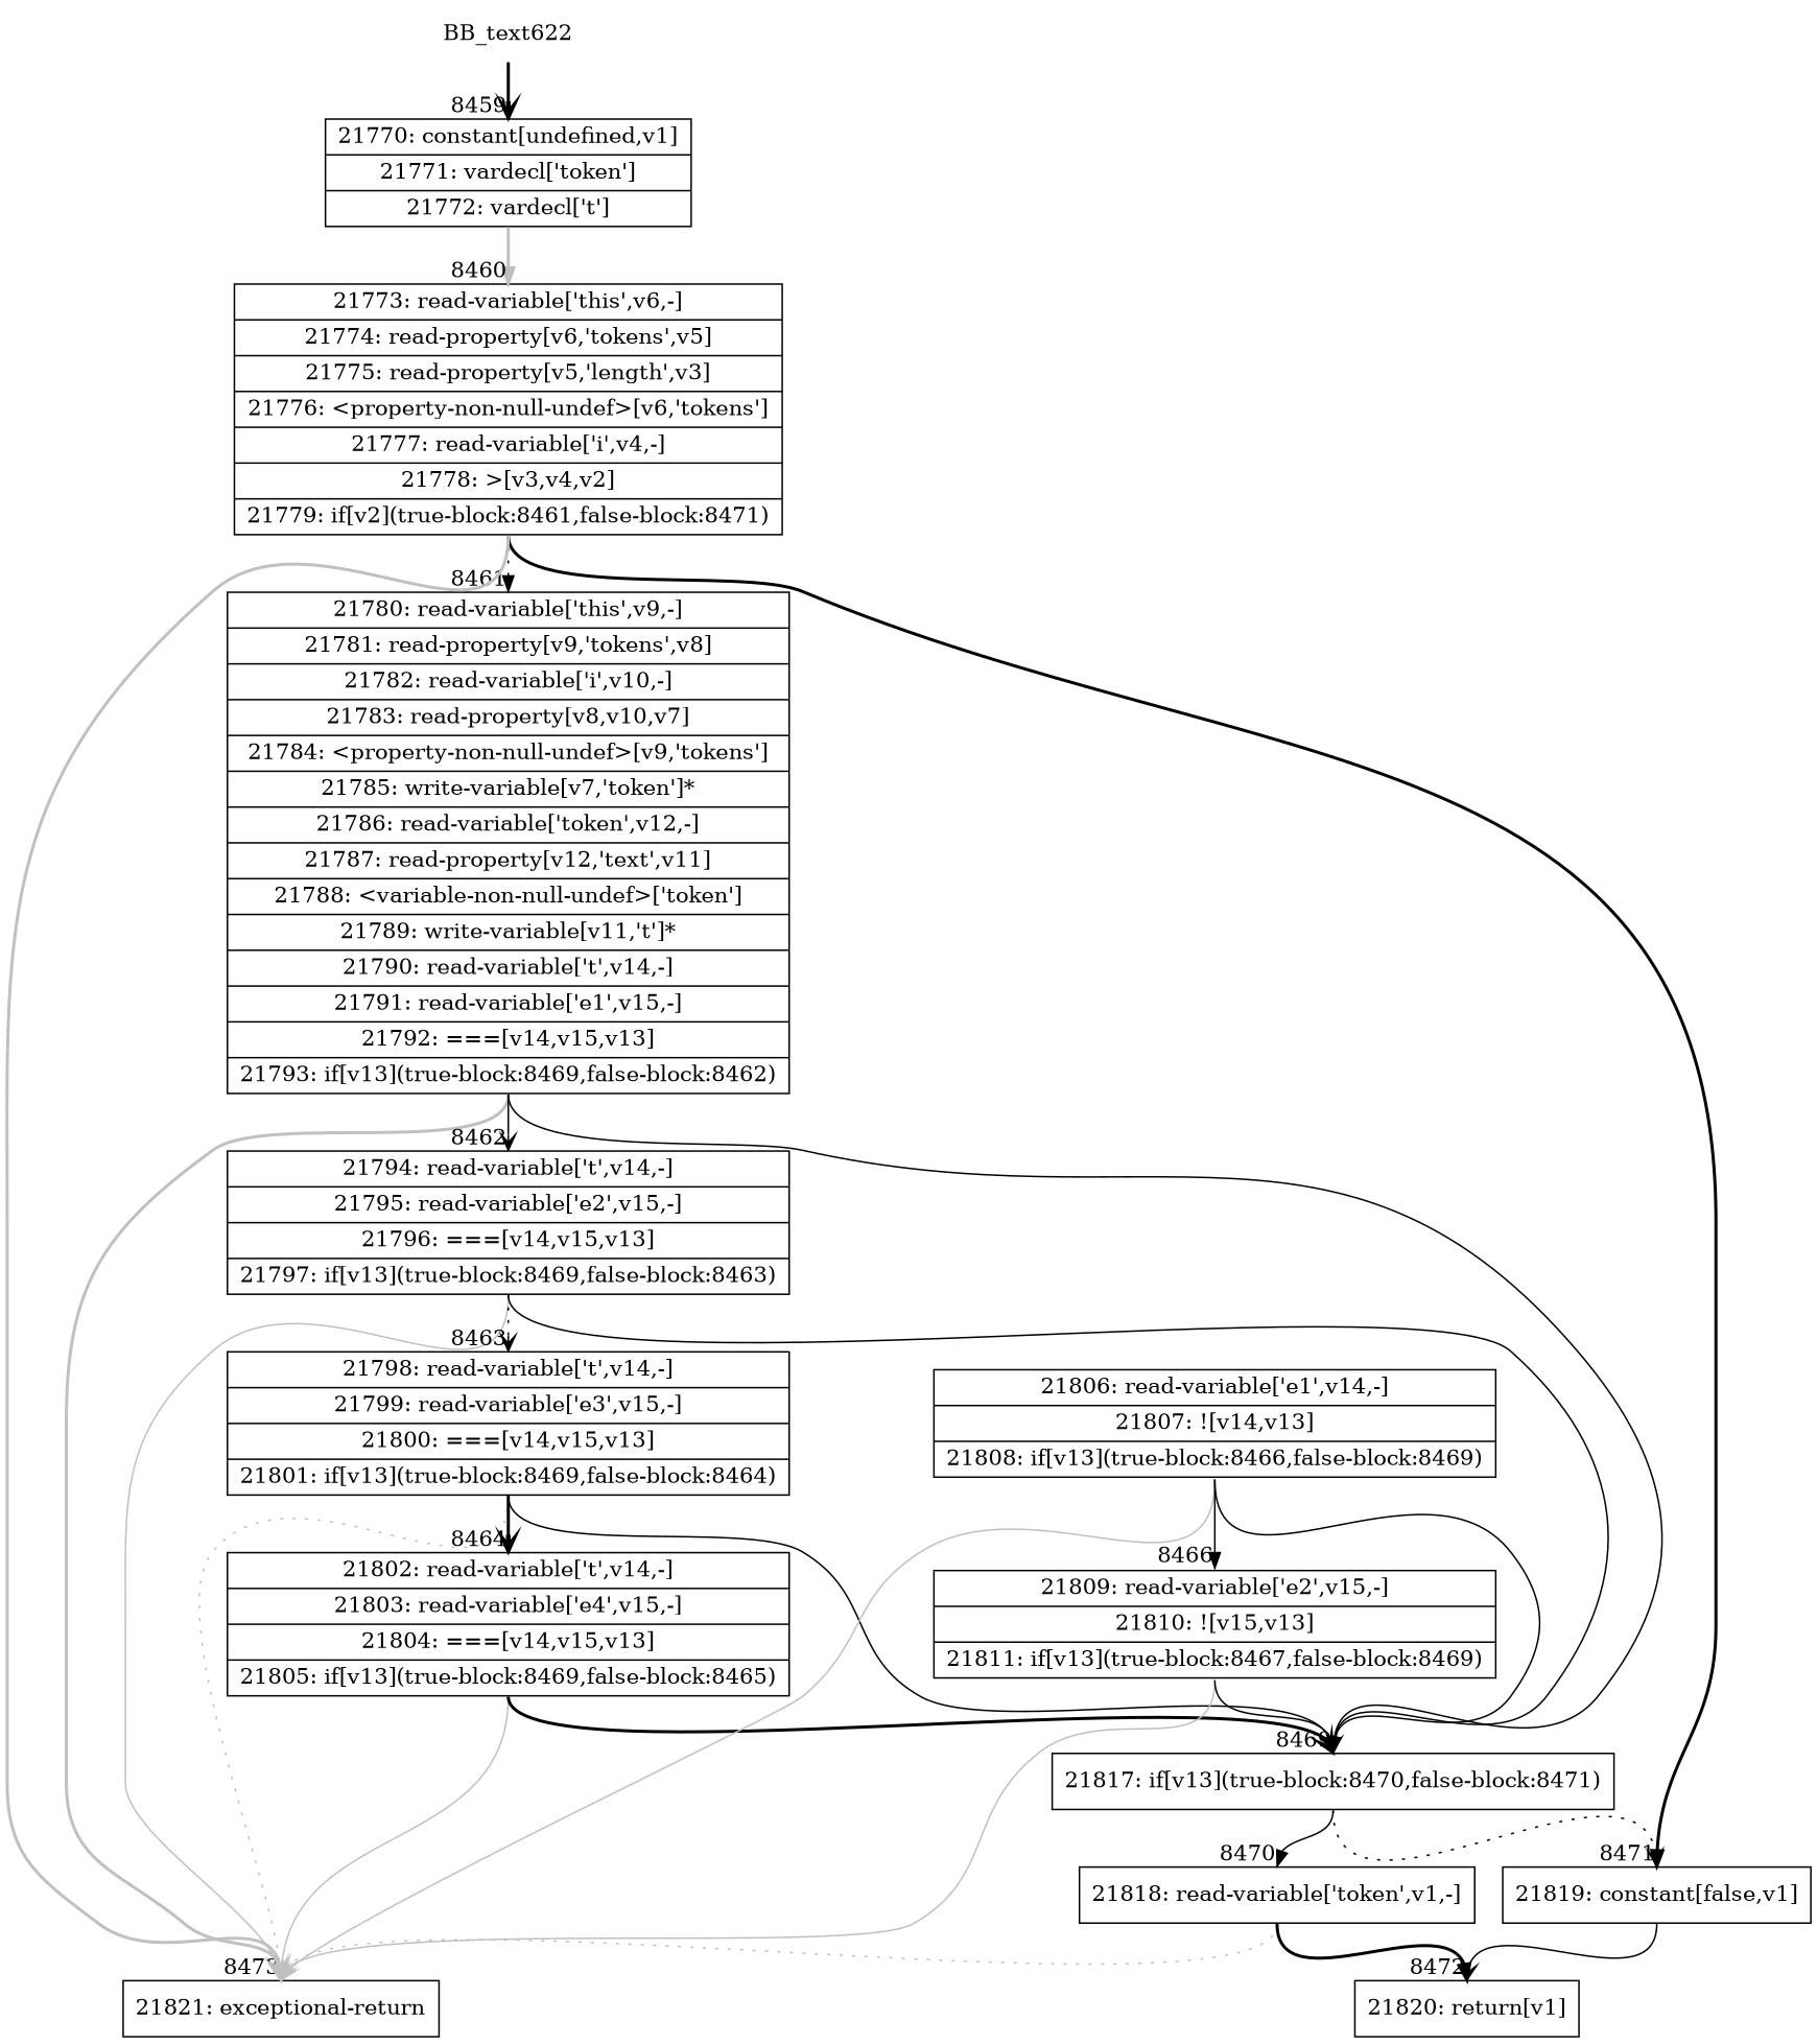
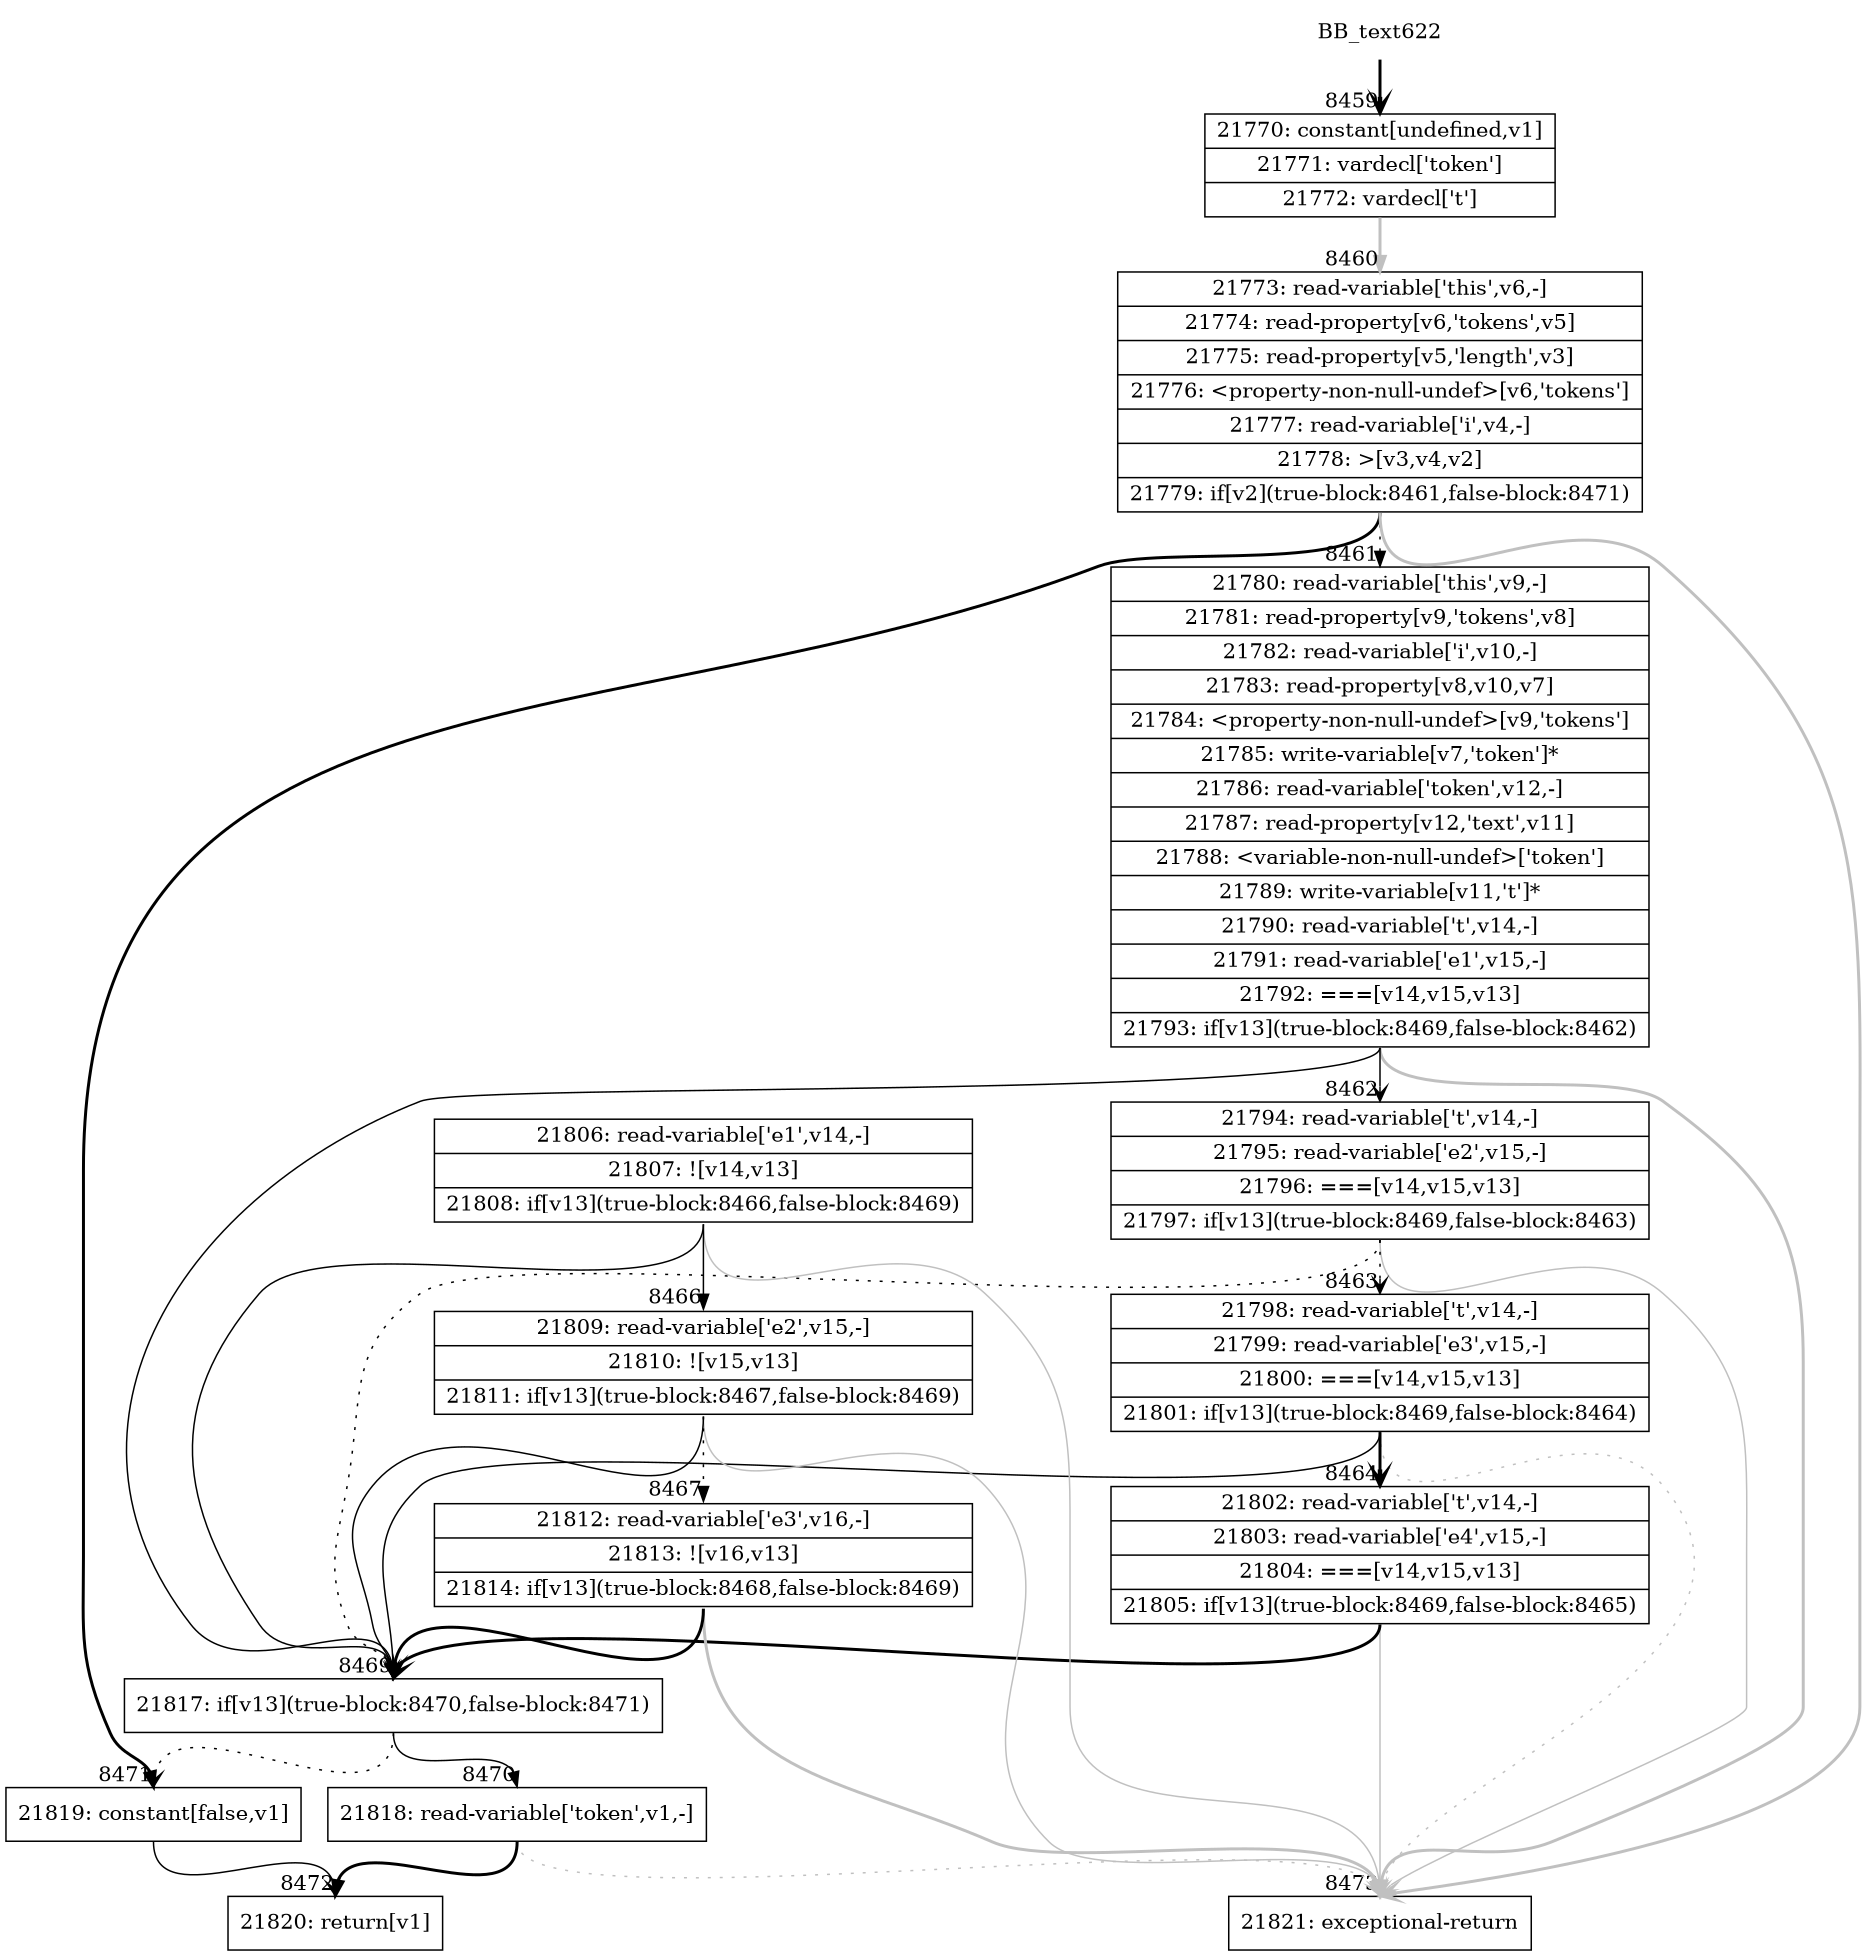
  digraph {
    rankdir=TD
    node [shape=record]
    edge [arrowhead=vee headport=n style=solid tailport=s]
    n1 [label=BB_text622 shape=none]
    n2 [label="{21770: constant[undefined,v1]|21771: vardecl['token']|21772: vardecl['t']}"]
    n3 [label="{21773: read-variable['this',v6,-]|21774: read-property[v6,'tokens',v5]|21775: read-property[v5,'length',v3]|21776: \<property-non-null-undef\>[v6,'tokens']|21777: read-variable['i',v4,-]|21778: \>[v3,v4,v2]|21779: if[v2](true-block:8461,false-block:8471)}"]
    n4 [label="{21780: read-variable['this',v9,-]|21781: read-property[v9,'tokens',v8]|21782: read-variable['i',v10,-]|21783: read-property[v8,v10,v7]|21784: \<property-non-null-undef\>[v9,'tokens']|21785: write-variable[v7,'token']*|21786: read-variable['token',v12,-]|21787: read-property[v12,'text',v11]|21788: \<variable-non-null-undef\>['token']|21789: write-variable[v11,'t']*|21790: read-variable['t',v14,-]|21791: read-variable['e1',v15,-]|21792: ===[v14,v15,v13]|21793: if[v13](true-block:8469,false-block:8462)}"]
    n5 [label="{21819: constant[false,v1]}"]
    n6 [label="{21821: exceptional-return}"]
    n7 [label="{21817: if[v13](true-block:8470,false-block:8471)}"]
    n8 [label="{21794: read-variable['t',v14,-]|21795: read-variable['e2',v15,-]|21796: ===[v14,v15,v13]|21797: if[v13](true-block:8469,false-block:8463)}"]
    n9 [label="{21820: return[v1]}"]
    n10 [label="{21818: read-variable['token',v1,-]}"]
    n11 [label="{21798: read-variable['t',v14,-]|21799: read-variable['e3',v15,-]|21800: ===[v14,v15,v13]|21801: if[v13](true-block:8469,false-block:8464)}"]
    n12 [label="{21802: read-variable['t',v14,-]|21803: read-variable['e4',v15,-]|21804: ===[v14,v15,v13]|21805: if[v13](true-block:8469,false-block:8465)}"]
    n13 [label="{21806: read-variable['e1',v14,-]|21807: ![v14,v13]|21808: if[v13](true-block:8466,false-block:8469)}"]
    n14 [label="{21809: read-variable['e2',v15,-]|21810: ![v15,v13]|21811: if[v13](true-block:8467,false-block:8469)}"]
+   n15 [label="{21812: read-variable['e3',v16,-]|21813: ![v16,v13]|21814: if[v13](true-block:8468,false-block:8469)}"]
    n1 -> n2 [headlabel="    8459" style=bold]
    n2 -> n3 [arrowhead=normal color=gray headlabel="      8460" style=bold]
    n3 -> n4 [arrowhead=normal headlabel="      8461" style=dotted]
    n3 -> n5 [arrowhead=normal headlabel="      8471" style=bold]
    n3 -> n6 [color=gray headlabel="      8473" style=bold]
-   n4 -> n6 [color=gray style=bold]
+   n4 -> n6 [arrowhead=normal color=gray style=bold]
    n4 -> n7 [headlabel="      8469"]
    n4 -> n8 [headlabel="      8462"]
    n5 -> n9
    n7 -> n5 [style=dotted]
    n7 -> n10 [arrowhead=normal headlabel="      8470"]
    n8 -> n6 [color=gray]
-   n8 -> n7 [arrowhead=normal]
+   n8 -> n7 [arrowhead=normal style=dotted]
    n8 -> n11 [headlabel="      8463" style=dotted]
    n10 -> n6 [color=gray style=dotted]
    n10 -> n9 [arrowhead=normal headlabel="      8472" style=bold]
    n11 -> n6 [color=gray style=dotted]
    n11 -> n7
    n11 -> n12 [headlabel="      8464" style=bold]
    n12 -> n6 [color=gray]
    n12 -> n7 [style=bold]
    n13 -> n6 [arrowhead=normal color=gray]
    n13 -> n7 [arrowhead=normal]
    n13 -> n14 [arrowhead=normal headlabel="      8466"]
    n14 -> n6 [color=gray]
    n14 -> n7 [arrowhead=normal]
+   n14 -> n15 [arrowhead=normal headlabel="      8467" style=dotted]
+   n15 -> n6 [arrowhead=normal color=gray style=bold]
+   n15 -> n7 [style=bold]
  }
